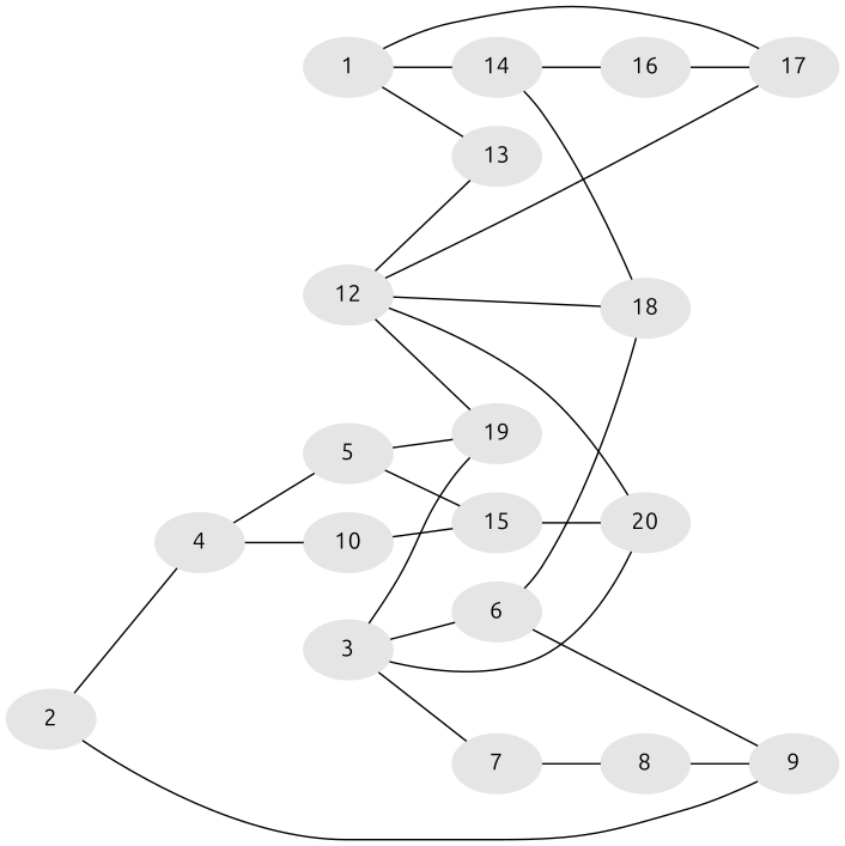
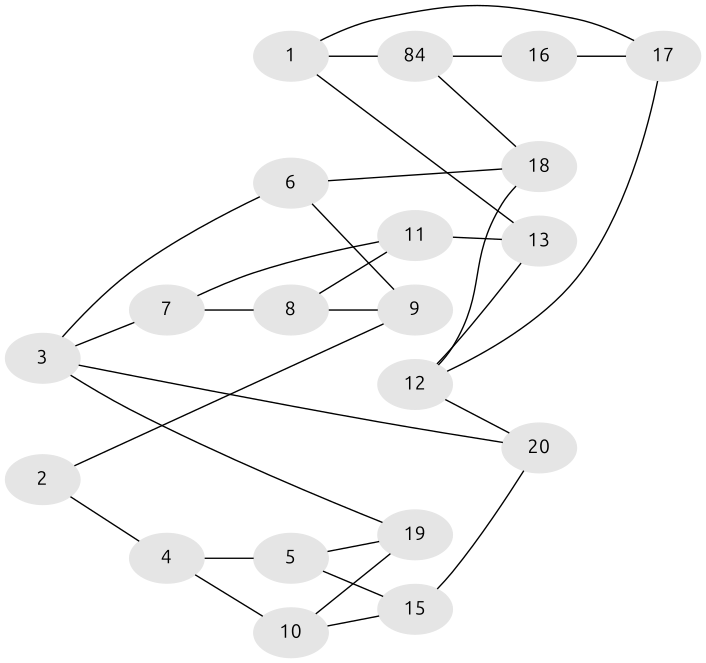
  graph {
    fontname=Ubuntu
    rankdir=LR
    node [color=gray90 fontname=Ubuntu style=filled]
    edge [fontname=Ubuntu]
    1
    13
-   14
+   14 [label=84]
    17
    18
    16
    2
    4
    9
    5
    10
    3
    20
    6
    7
    19
    8
+   11
    15
    12
    1 -- 13
    1 -- 14
    1 -- 17
    14 -- 18
    14 -- 16
    16 -- 17
    2 -- 4
    2 -- 9
    4 -- 5
    4 -- 10
    5 -- 19
    5 -- 15
-   12 -- 19
+   10 -- 19
    10 -- 15
    3 -- 20
    3 -- 6
    3 -- 7
    3 -- 19
    6 -- 18
    6 -- 9
    7 -- 8
+   7 -- 11
    8 -- 9
+   8 -- 11
+   11 -- 13
    15 -- 20
    12 -- 13
    12 -- 17
    12 -- 18
    12 -- 20
  }
